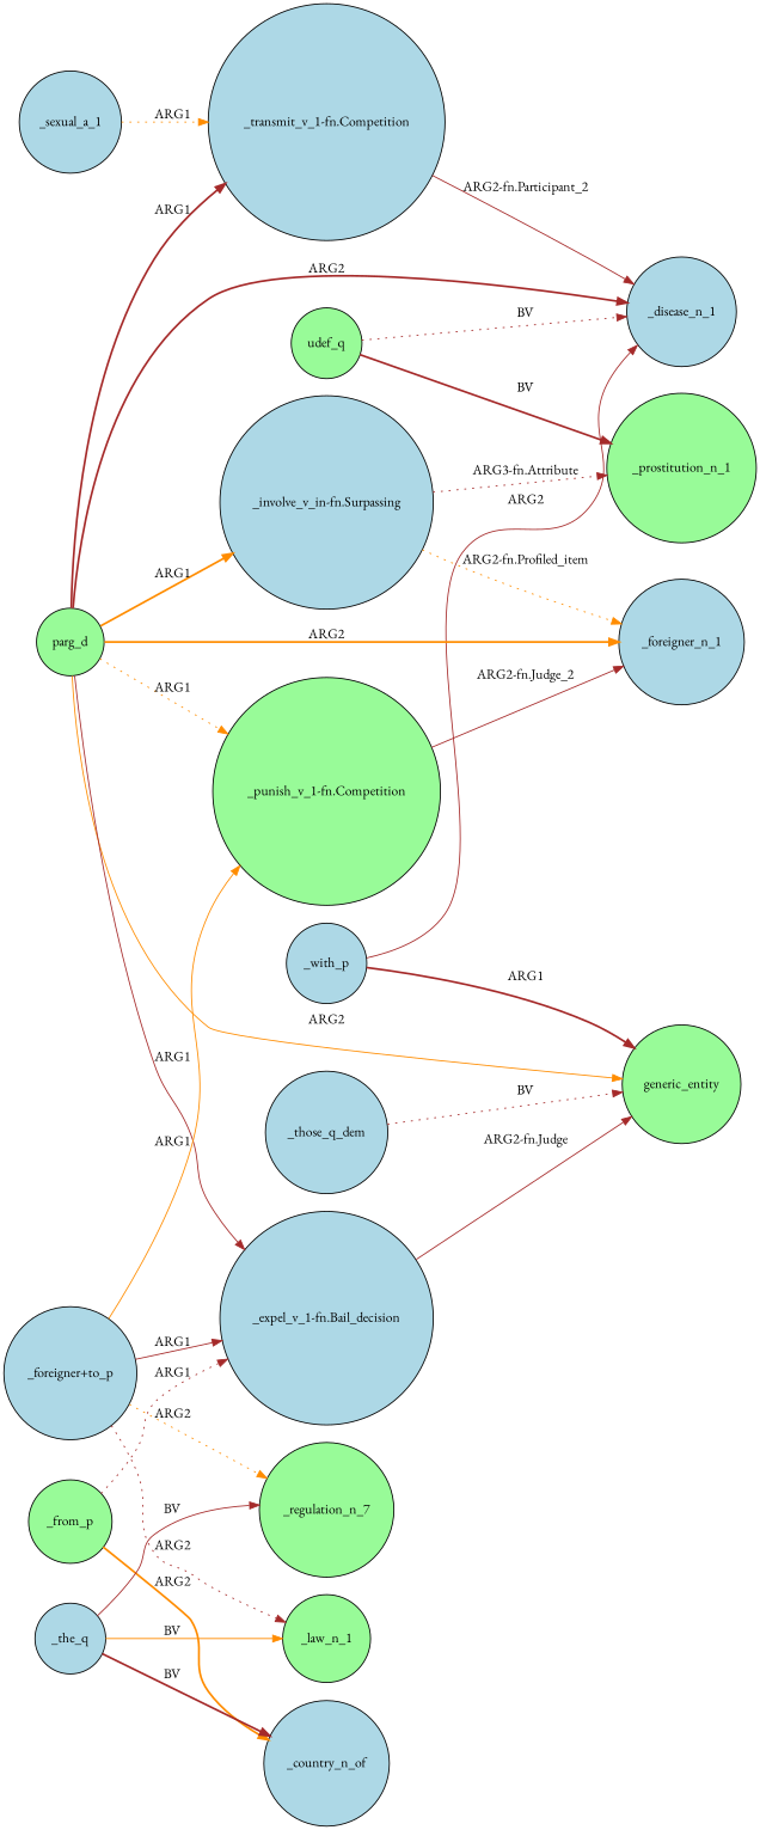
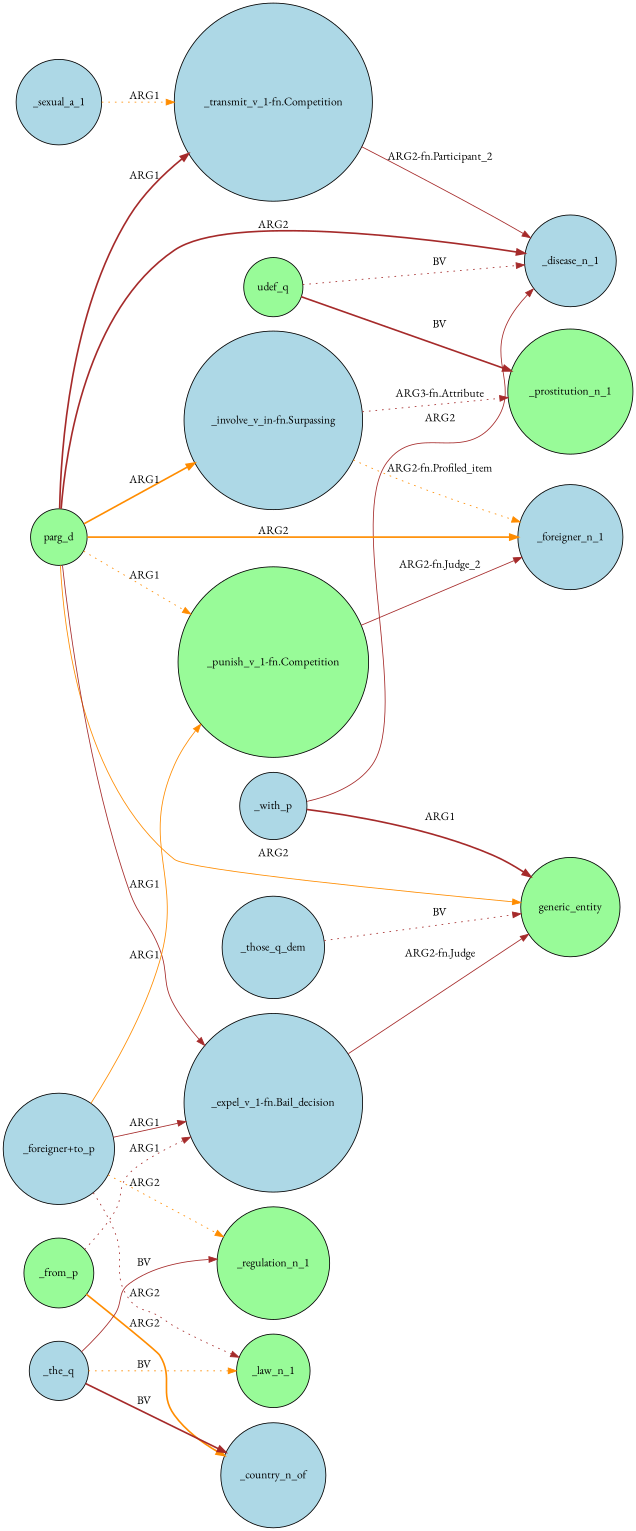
  digraph {
    fontname="EB Garamond"
    rankdir=LR
    node [fillcolor=lightblue fontname="EB Garamond" shape=circle style=filled]
    edge [color=brown fontname="EB Garamond" style=dotted]
    udef_q [fillcolor=palegreen]
    _disease_n_1
    _prostitution_n_1 [fillcolor=palegreen]
    _with_p
    generic_entity [fillcolor=palegreen]
    _those_q_dem
    _from_p [fillcolor=palegreen]
    _country_n_of
    "_expel_v_1-fn.Bail_decision"
    parg_d [fillcolor=palegreen]
    _foreigner_n_1
    "_punish_v_1-fn.Competition" [fillcolor=palegreen]
    "_involve_v_in-fn.Surpassing"
    "_transmit_v_1-fn.Competition"
    _the_q
    _law_n_1 [fillcolor=palegreen]
-   _regulation_n_1 [fillcolor=palegreen label=_regulation_n_7]
+   _regulation_n_1 [fillcolor=palegreen]
    _sexual_a_1
    n19 [label="_foreigner+to_p"]
    udef_q -> _disease_n_1 [label=BV]
    udef_q -> _prostitution_n_1 [label=BV style=bold]
    _with_p -> _disease_n_1 [label=ARG2 style=solid]
    _with_p -> generic_entity [label=ARG1 style=bold]
    _those_q_dem -> generic_entity [label=BV]
    _from_p -> _country_n_of [color=darkorange label=ARG2 style=bold]
    _from_p -> "_expel_v_1-fn.Bail_decision" [label=ARG1]
    "_expel_v_1-fn.Bail_decision" -> generic_entity [label="ARG2-fn.Judge" style=solid]
    parg_d -> _disease_n_1 [label=ARG2 style=bold]
    parg_d -> generic_entity [color=darkorange label=ARG2 style=solid]
    parg_d -> "_expel_v_1-fn.Bail_decision" [label=ARG1 style=solid]
    parg_d -> _foreigner_n_1 [color=darkorange label=ARG2 style=bold]
    parg_d -> "_punish_v_1-fn.Competition" [color=darkorange label=ARG1]
    parg_d -> "_involve_v_in-fn.Surpassing" [color=darkorange label=ARG1 style=bold]
    parg_d -> "_transmit_v_1-fn.Competition" [label=ARG1 style=bold]
    "_punish_v_1-fn.Competition" -> _foreigner_n_1 [label="ARG2-fn.Judge_2" style=solid]
    "_involve_v_in-fn.Surpassing" -> _prostitution_n_1 [label="ARG3-fn.Attribute"]
    "_involve_v_in-fn.Surpassing" -> _foreigner_n_1 [color=darkorange label="ARG2-fn.Profiled_item"]
    "_transmit_v_1-fn.Competition" -> _disease_n_1 [label="ARG2-fn.Participant_2" style=solid]
    _the_q -> _country_n_of [label=BV style=bold]
-   _the_q -> _law_n_1 [color=darkorange label=BV style=solid]
+   _the_q -> _law_n_1 [color=darkorange label=BV]
    _the_q -> _regulation_n_1 [label=BV style=solid]
    _sexual_a_1 -> "_transmit_v_1-fn.Competition" [color=darkorange label=ARG1]
    n19 -> "_expel_v_1-fn.Bail_decision" [label=ARG1 style=solid]
    n19 -> "_punish_v_1-fn.Competition" [color=darkorange label=ARG1 style=solid]
    n19 -> _law_n_1 [label=ARG2]
    n19 -> _regulation_n_1 [color=darkorange label=ARG2]
  }
